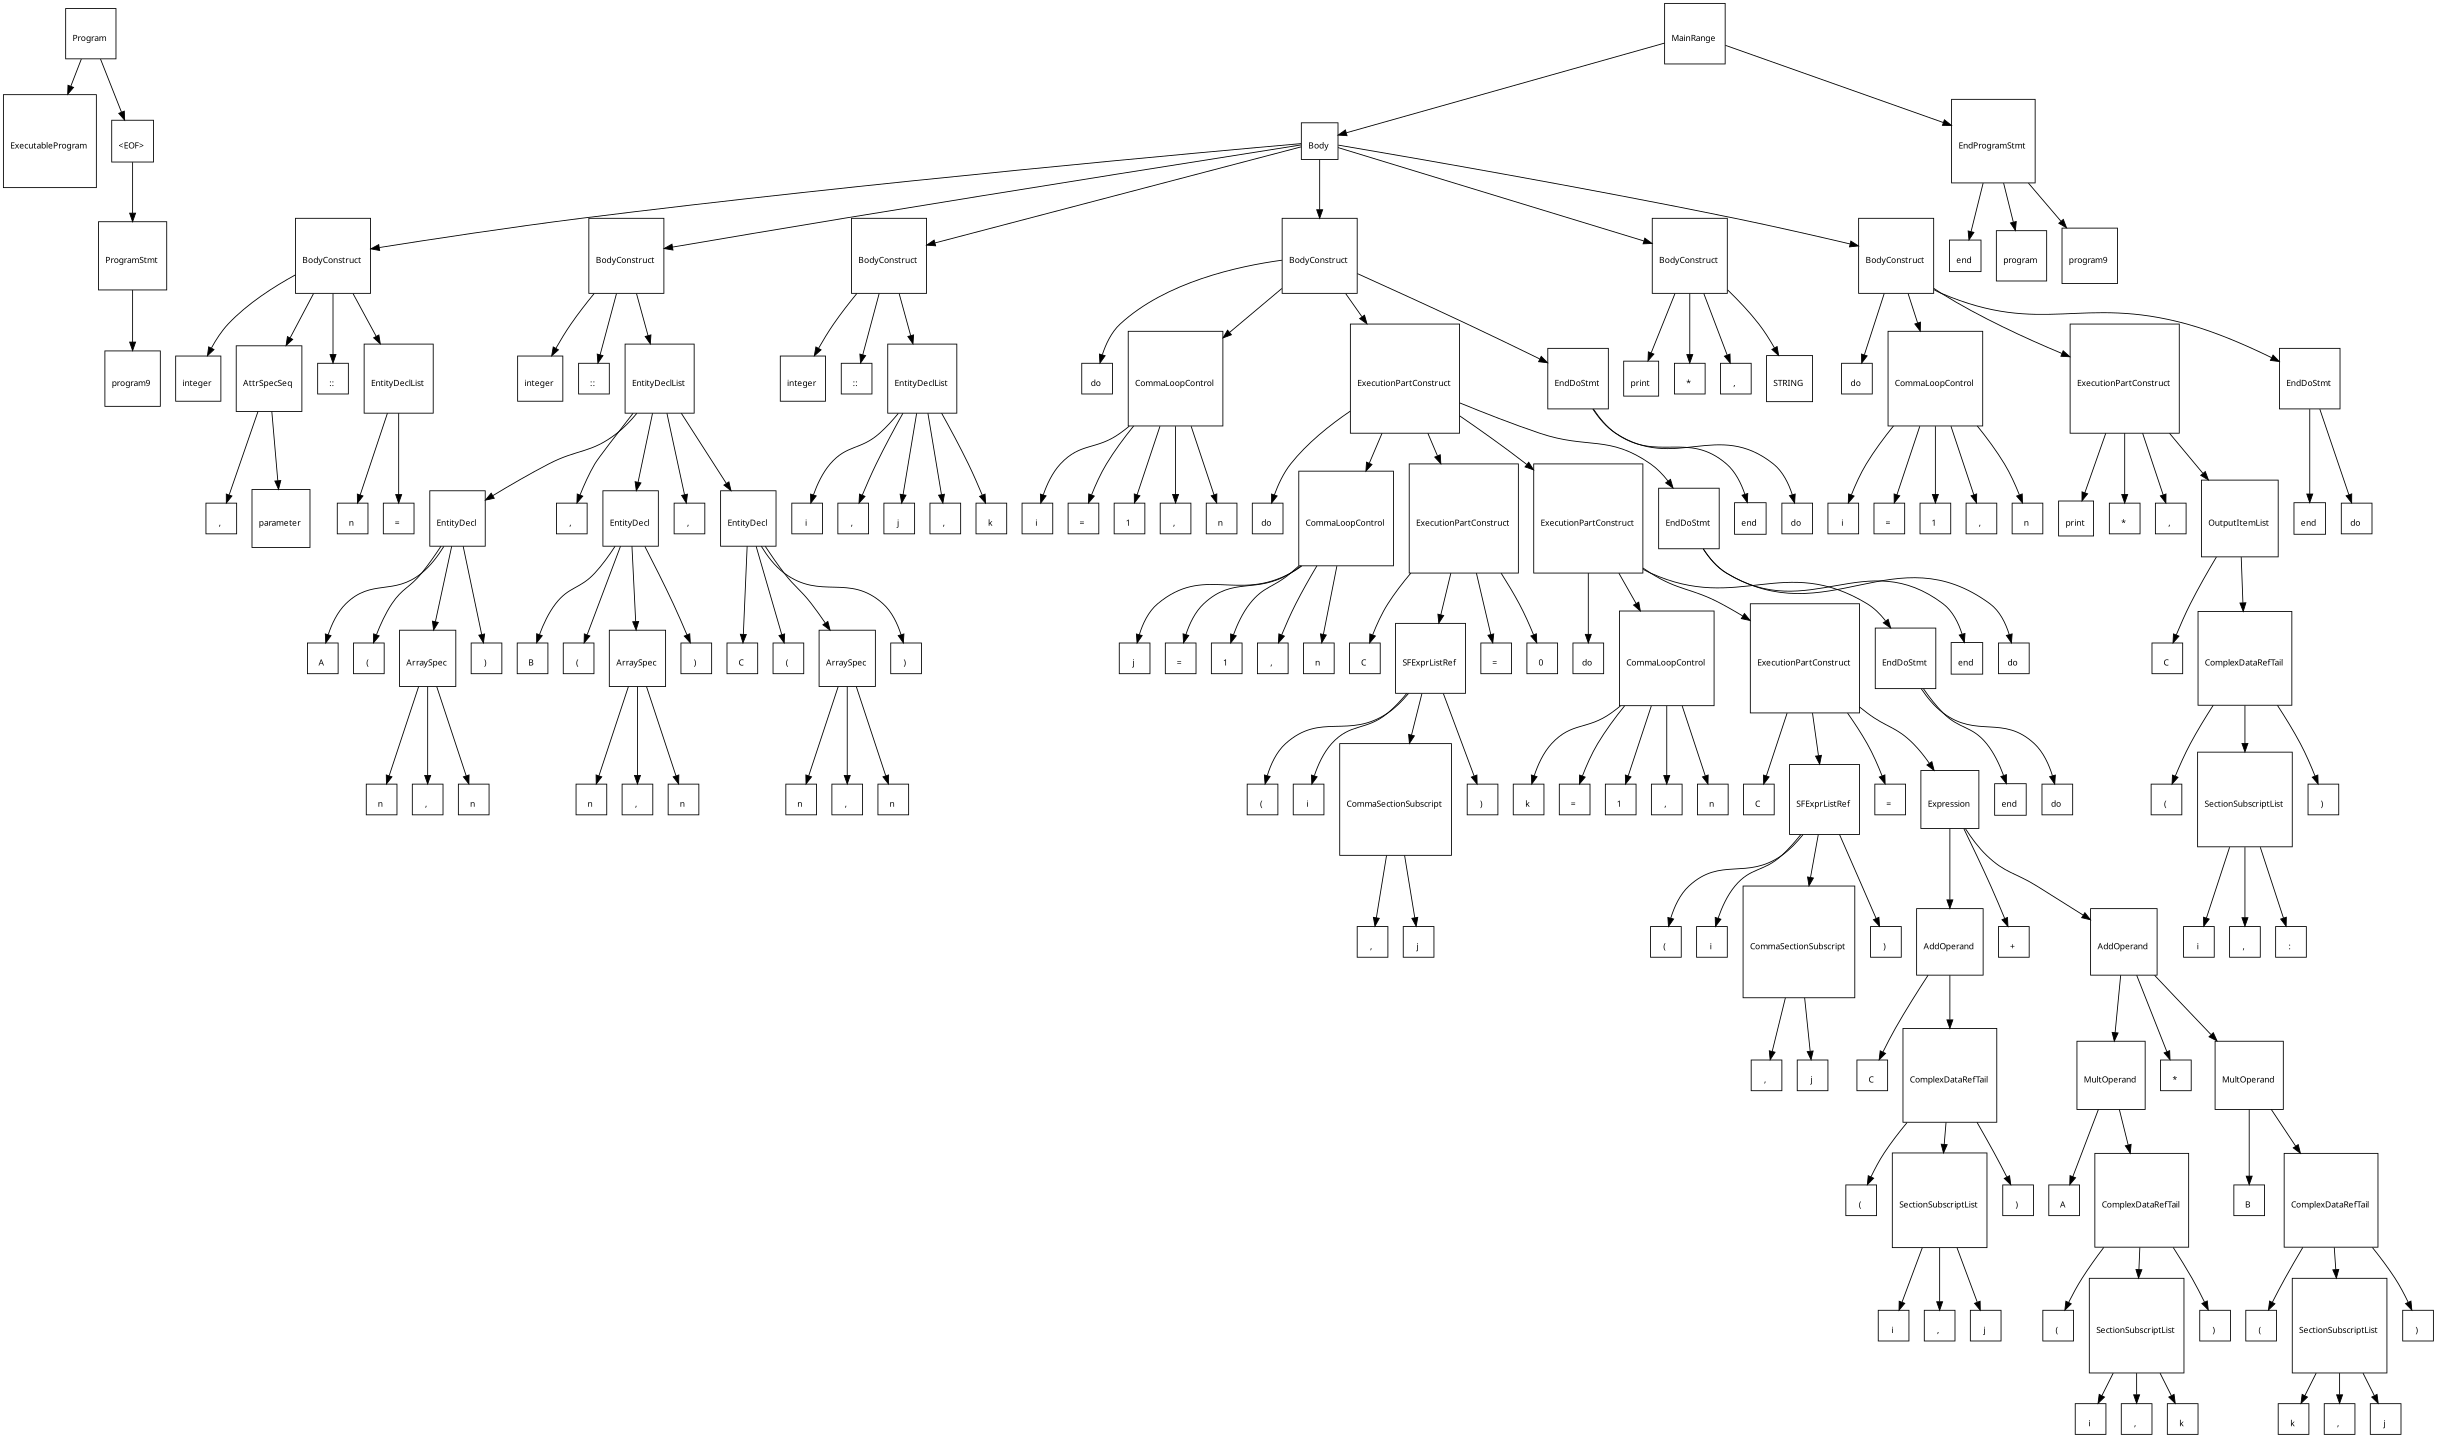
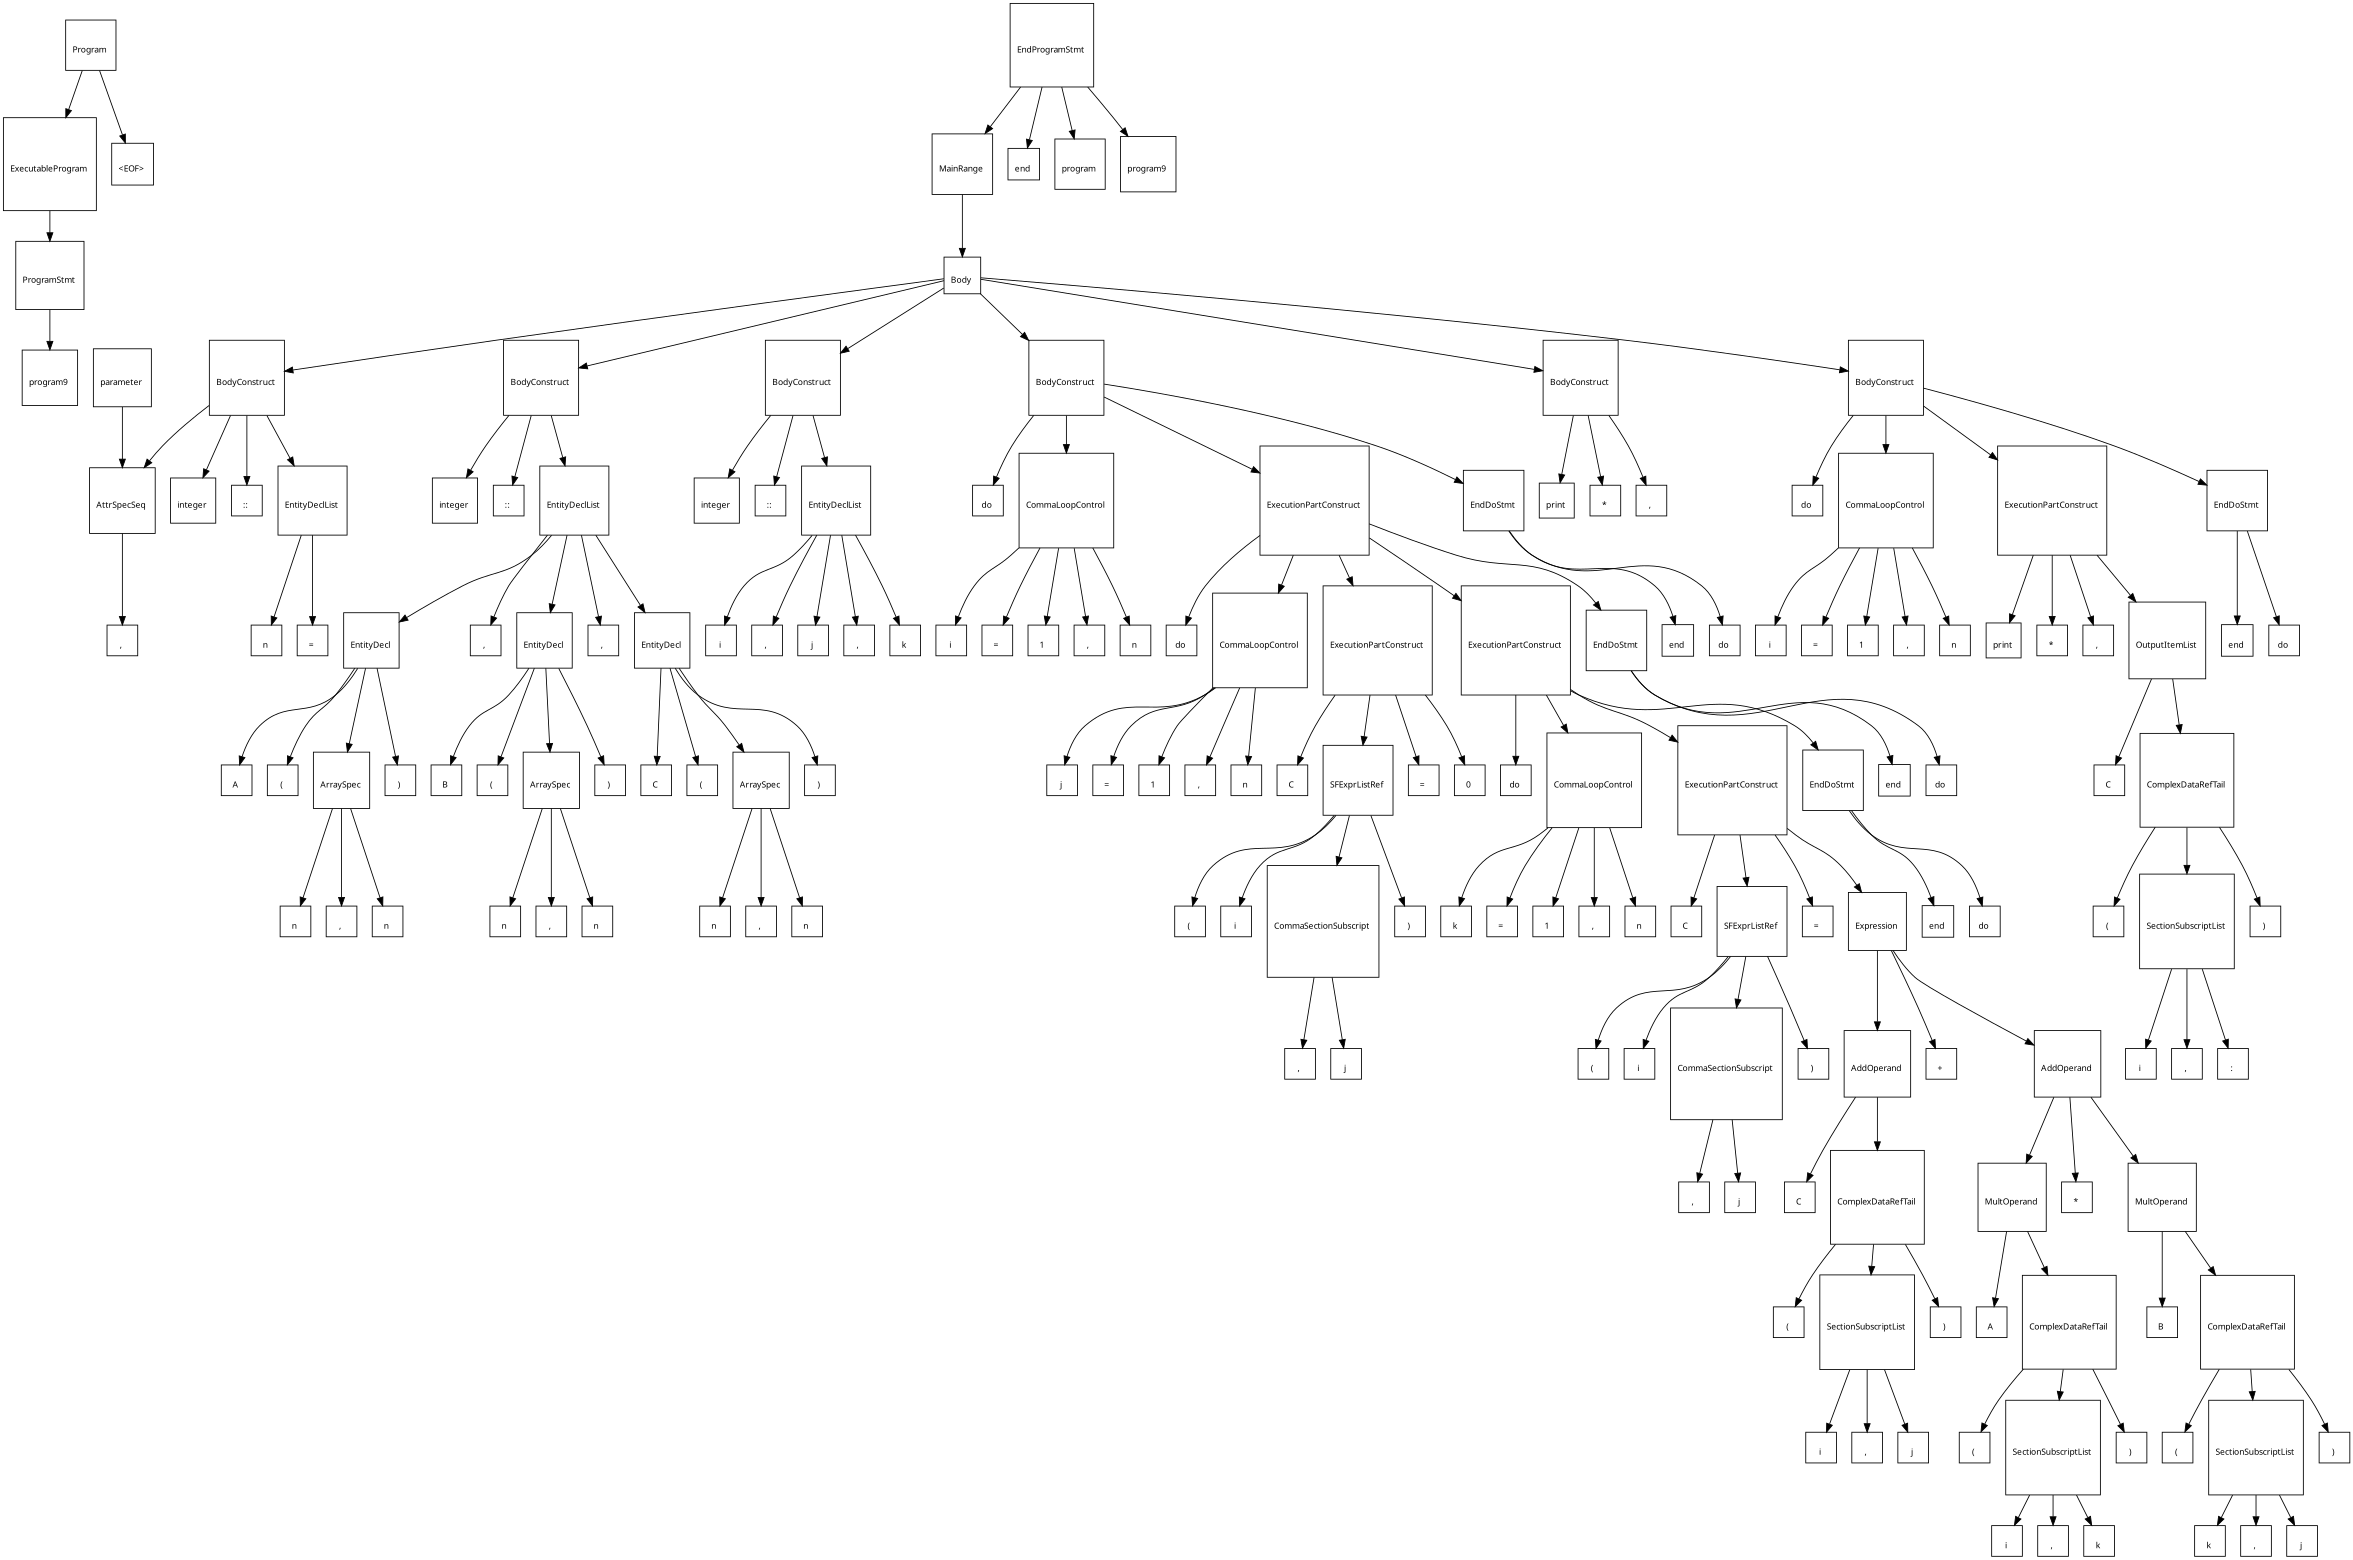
  digraph {
    node [fontname="Arial Unicode MS" fontsize=10 shape=square]
    n1 [label="\lProgram \n"]
    n2 [label="\lExecutableProgram \n"]
    n3 [label="\l&lt;EOF&gt; \n"]
    n4 [label="\lProgramStmt \n"]
    n5 [label="\lprogram9 \n"]
    n6 [label="\lMainRange \n"]
    n7 [label="\lBody \n"]
    n8 [label="\lEndProgramStmt \n"]
    n9 [label="\lBodyConstruct \n"]
    n10 [label="\lBodyConstruct \n"]
    n11 [label="\lBodyConstruct \n"]
    n12 [label="\lBodyConstruct \n"]
    n13 [label="\lBodyConstruct \n"]
    n14 [label="\lBodyConstruct \n"]
    n15 [label="\lend \n"]
    n16 [label="\lprogram \n"]
    n17 [label="\lprogram9 \n"]
    n18 [label="\linteger \n"]
    n19 [label="\lAttrSpecSeq \n"]
    n20 [label="\l:: \n"]
    n21 [label="\lEntityDeclList \n"]
    n22 [label="\linteger \n"]
    n23 [label="\l:: \n"]
    n24 [label="\lEntityDeclList \n"]
    n25 [label="\linteger \n"]
    n26 [label="\l:: \n"]
    n27 [label="\lEntityDeclList \n"]
    n28 [label="\ldo \n"]
    n29 [label="\lCommaLoopControl \n"]
    n30 [label="\lExecutionPartConstruct \n"]
    n31 [label="\lEndDoStmt \n"]
    n32 [label="\lprint \n"]
    n33 [label="\l* \n"]
    n34 [label="\l, \n"]
-   n35 [label="\lSTRING \n"]
    n36 [label="\ldo \n"]
    n37 [label="\lCommaLoopControl \n"]
    n38 [label="\lExecutionPartConstruct \n"]
    n39 [label="\lEndDoStmt \n"]
    n40 [label="\l, \n"]
    n41 [label="\lparameter \n"]
    n42 [label="\ln \n"]
    n43 [label="\l= \n"]
    n44 [label="\lEntityDecl \n"]
    n45 [label="\l, \n"]
    n46 [label="\lEntityDecl \n"]
    n47 [label="\l, \n"]
    n48 [label="\lEntityDecl \n"]
    n49 [label="\lA \n"]
    n50 [label="\l( \n"]
    n51 [label="\lArraySpec \n"]
    n52 [label="\l) \n"]
    n53 [label="\lB \n"]
    n54 [label="\l( \n"]
    n55 [label="\lArraySpec \n"]
    n56 [label="\l) \n"]
    n57 [label="\lC \n"]
    n58 [label="\l( \n"]
    n59 [label="\lArraySpec \n"]
    n60 [label="\l) \n"]
    n61 [label="\ln \n"]
    n62 [label="\l, \n"]
    n63 [label="\ln \n"]
    n64 [label="\ln \n"]
    n65 [label="\l, \n"]
    n66 [label="\ln \n"]
    n67 [label="\ln \n"]
    n68 [label="\l, \n"]
    n69 [label="\ln \n"]
    n70 [label="\li \n"]
    n71 [label="\l, \n"]
    n72 [label="\lj \n"]
    n73 [label="\l, \n"]
    n74 [label="\lk \n"]
    n75 [label="\li \n"]
    n76 [label="\l= \n"]
    n77 [label="\l1 \n"]
    n78 [label="\l, \n"]
    n79 [label="\ln \n"]
    n80 [label="\ldo \n"]
    n81 [label="\lCommaLoopControl \n"]
    n82 [label="\lExecutionPartConstruct \n"]
    n83 [label="\lExecutionPartConstruct \n"]
    n84 [label="\lEndDoStmt \n"]
    n85 [label="\lend \n"]
    n86 [label="\ldo \n"]
    n87 [label="\lj \n"]
    n88 [label="\l= \n"]
    n89 [label="\l1 \n"]
    n90 [label="\l, \n"]
    n91 [label="\ln \n"]
    n92 [label="\lC \n"]
    n93 [label="\lSFExprListRef \n"]
    n94 [label="\l= \n"]
    n95 [label="\l0 \n"]
    n96 [label="\ldo \n"]
    n97 [label="\lCommaLoopControl \n"]
    n98 [label="\lExecutionPartConstruct \n"]
    n99 [label="\lEndDoStmt \n"]
    n100 [label="\lend \n"]
    n101 [label="\ldo \n"]
    n102 [label="\l( \n"]
    n103 [label="\li \n"]
    n104 [label="\lCommaSectionSubscript \n"]
    n105 [label="\l) \n"]
    n106 [label="\l, \n"]
    n107 [label="\lj \n"]
    n108 [label="\lk \n"]
    n109 [label="\l= \n"]
    n110 [label="\l1 \n"]
    n111 [label="\l, \n"]
    n112 [label="\ln \n"]
    n113 [label="\lC \n"]
    n114 [label="\lSFExprListRef \n"]
    n115 [label="\l= \n"]
    n116 [label="\lExpression \n"]
    n117 [label="\lend \n"]
    n118 [label="\ldo \n"]
    n119 [label="\l( \n"]
    n120 [label="\li \n"]
    n121 [label="\lCommaSectionSubscript \n"]
    n122 [label="\l) \n"]
    n123 [label="\lAddOperand \n"]
    n124 [label="\l+ \n"]
    n125 [label="\lAddOperand \n"]
    n126 [label="\l, \n"]
    n127 [label="\lj \n"]
    n128 [label="\lC \n"]
    n129 [label="\lComplexDataRefTail \n"]
    n130 [label="\lMultOperand \n"]
    n131 [label="\l* \n"]
    n132 [label="\lMultOperand \n"]
    n133 [label="\l( \n"]
    n134 [label="\lSectionSubscriptList \n"]
    n135 [label="\l) \n"]
    n136 [label="\li \n"]
    n137 [label="\l, \n"]
    n138 [label="\lj \n"]
    n139 [label="\lA \n"]
    n140 [label="\lComplexDataRefTail \n"]
    n141 [label="\lB \n"]
    n142 [label="\lComplexDataRefTail \n"]
    n143 [label="\l( \n"]
    n144 [label="\lSectionSubscriptList \n"]
    n145 [label="\l) \n"]
    n146 [label="\li \n"]
    n147 [label="\l, \n"]
    n148 [label="\lk \n"]
    n149 [label="\l( \n"]
    n150 [label="\lSectionSubscriptList \n"]
    n151 [label="\l) \n"]
    n152 [label="\lk \n"]
    n153 [label="\l, \n"]
    n154 [label="\lj \n"]
    n155 [label="\li \n"]
    n156 [label="\l= \n"]
    n157 [label="\l1 \n"]
    n158 [label="\l, \n"]
    n159 [label="\ln \n"]
    n160 [label="\lprint \n"]
    n161 [label="\l* \n"]
    n162 [label="\l, \n"]
    n163 [label="\lOutputItemList \n"]
    n164 [label="\lend \n"]
    n165 [label="\ldo \n"]
    n166 [label="\lC \n"]
    n167 [label="\lComplexDataRefTail \n"]
    n168 [label="\l( \n"]
    n169 [label="\lSectionSubscriptList \n"]
    n170 [label="\l) \n"]
    n171 [label="\li \n"]
    n172 [label="\l, \n"]
    n173 [label="\l: \n"]
    n1 -> n2
    n1 -> n3
-   n3 -> n4
+   n2 -> n4
    n4 -> n5
    n6 -> n7
-   n6 -> n8
+   n8 -> n6
    n7 -> n9
    n7 -> n10
    n7 -> n11
    n7 -> n12
    n7 -> n13
    n7 -> n14
    n8 -> n15
    n8 -> n16
    n8 -> n17
    n9 -> n18
    n9 -> n19
    n9 -> n20
    n9 -> n21
    n10 -> n22
    n10 -> n23
    n10 -> n24
    n11 -> n25
    n11 -> n26
    n11 -> n27
    n12 -> n28
    n12 -> n29
    n12 -> n30
    n12 -> n31
    n13 -> n32
    n13 -> n33
    n13 -> n34
-   n13 -> n35
    n14 -> n36
    n14 -> n37
    n14 -> n38
    n14 -> n39
    n19 -> n40
-   n19 -> n41
+   n41 -> n19
    n21 -> n42
    n21 -> n43
    n24 -> n44
    n24 -> n45
    n24 -> n46
    n24 -> n47
    n24 -> n48
    n27 -> n70
    n27 -> n71
    n27 -> n72
    n27 -> n73
    n27 -> n74
    n29 -> n75
    n29 -> n76
    n29 -> n77
    n29 -> n78
    n29 -> n79
    n30 -> n80
    n30 -> n81
    n30 -> n82
    n30 -> n83
    n30 -> n84
    n31 -> n85
    n31 -> n86
    n37 -> n155
    n37 -> n156
    n37 -> n157
    n37 -> n158
    n37 -> n159
    n38 -> n160
    n38 -> n161
    n38 -> n162
    n38 -> n163
    n39 -> n164
    n39 -> n165
    n44 -> n49
    n44 -> n50
    n44 -> n51
    n44 -> n52
    n46 -> n53
    n46 -> n54
    n46 -> n55
    n46 -> n56
    n48 -> n57
    n48 -> n58
    n48 -> n59
    n48 -> n60
    n51 -> n61
    n51 -> n62
    n51 -> n63
    n55 -> n64
    n55 -> n65
    n55 -> n66
    n59 -> n67
    n59 -> n68
    n59 -> n69
    n81 -> n87
    n81 -> n88
    n81 -> n89
    n81 -> n90
    n81 -> n91
    n82 -> n92
    n82 -> n93
    n82 -> n94
    n82 -> n95
    n83 -> n96
    n83 -> n97
    n83 -> n98
    n83 -> n99
    n84 -> n100
    n84 -> n101
    n93 -> n102
    n93 -> n103
    n93 -> n104
    n93 -> n105
    n97 -> n108
    n97 -> n109
    n97 -> n110
    n97 -> n111
    n97 -> n112
    n98 -> n113
    n98 -> n114
    n98 -> n115
    n98 -> n116
    n99 -> n117
    n99 -> n118
    n104 -> n106
    n104 -> n107
    n114 -> n119
    n114 -> n120
    n114 -> n121
    n114 -> n122
    n116 -> n123
    n116 -> n124
    n116 -> n125
    n121 -> n126
    n121 -> n127
    n123 -> n128
    n123 -> n129
    n125 -> n130
    n125 -> n131
    n125 -> n132
    n129 -> n133
    n129 -> n134
    n129 -> n135
    n130 -> n139
    n130 -> n140
    n132 -> n141
    n132 -> n142
    n134 -> n136
    n134 -> n137
    n134 -> n138
    n140 -> n143
    n140 -> n144
    n140 -> n145
    n142 -> n149
    n142 -> n150
    n142 -> n151
    n144 -> n146
    n144 -> n147
    n144 -> n148
    n150 -> n152
    n150 -> n153
    n150 -> n154
    n163 -> n166
    n163 -> n167
    n167 -> n168
    n167 -> n169
    n167 -> n170
    n169 -> n171
    n169 -> n172
    n169 -> n173
  }
